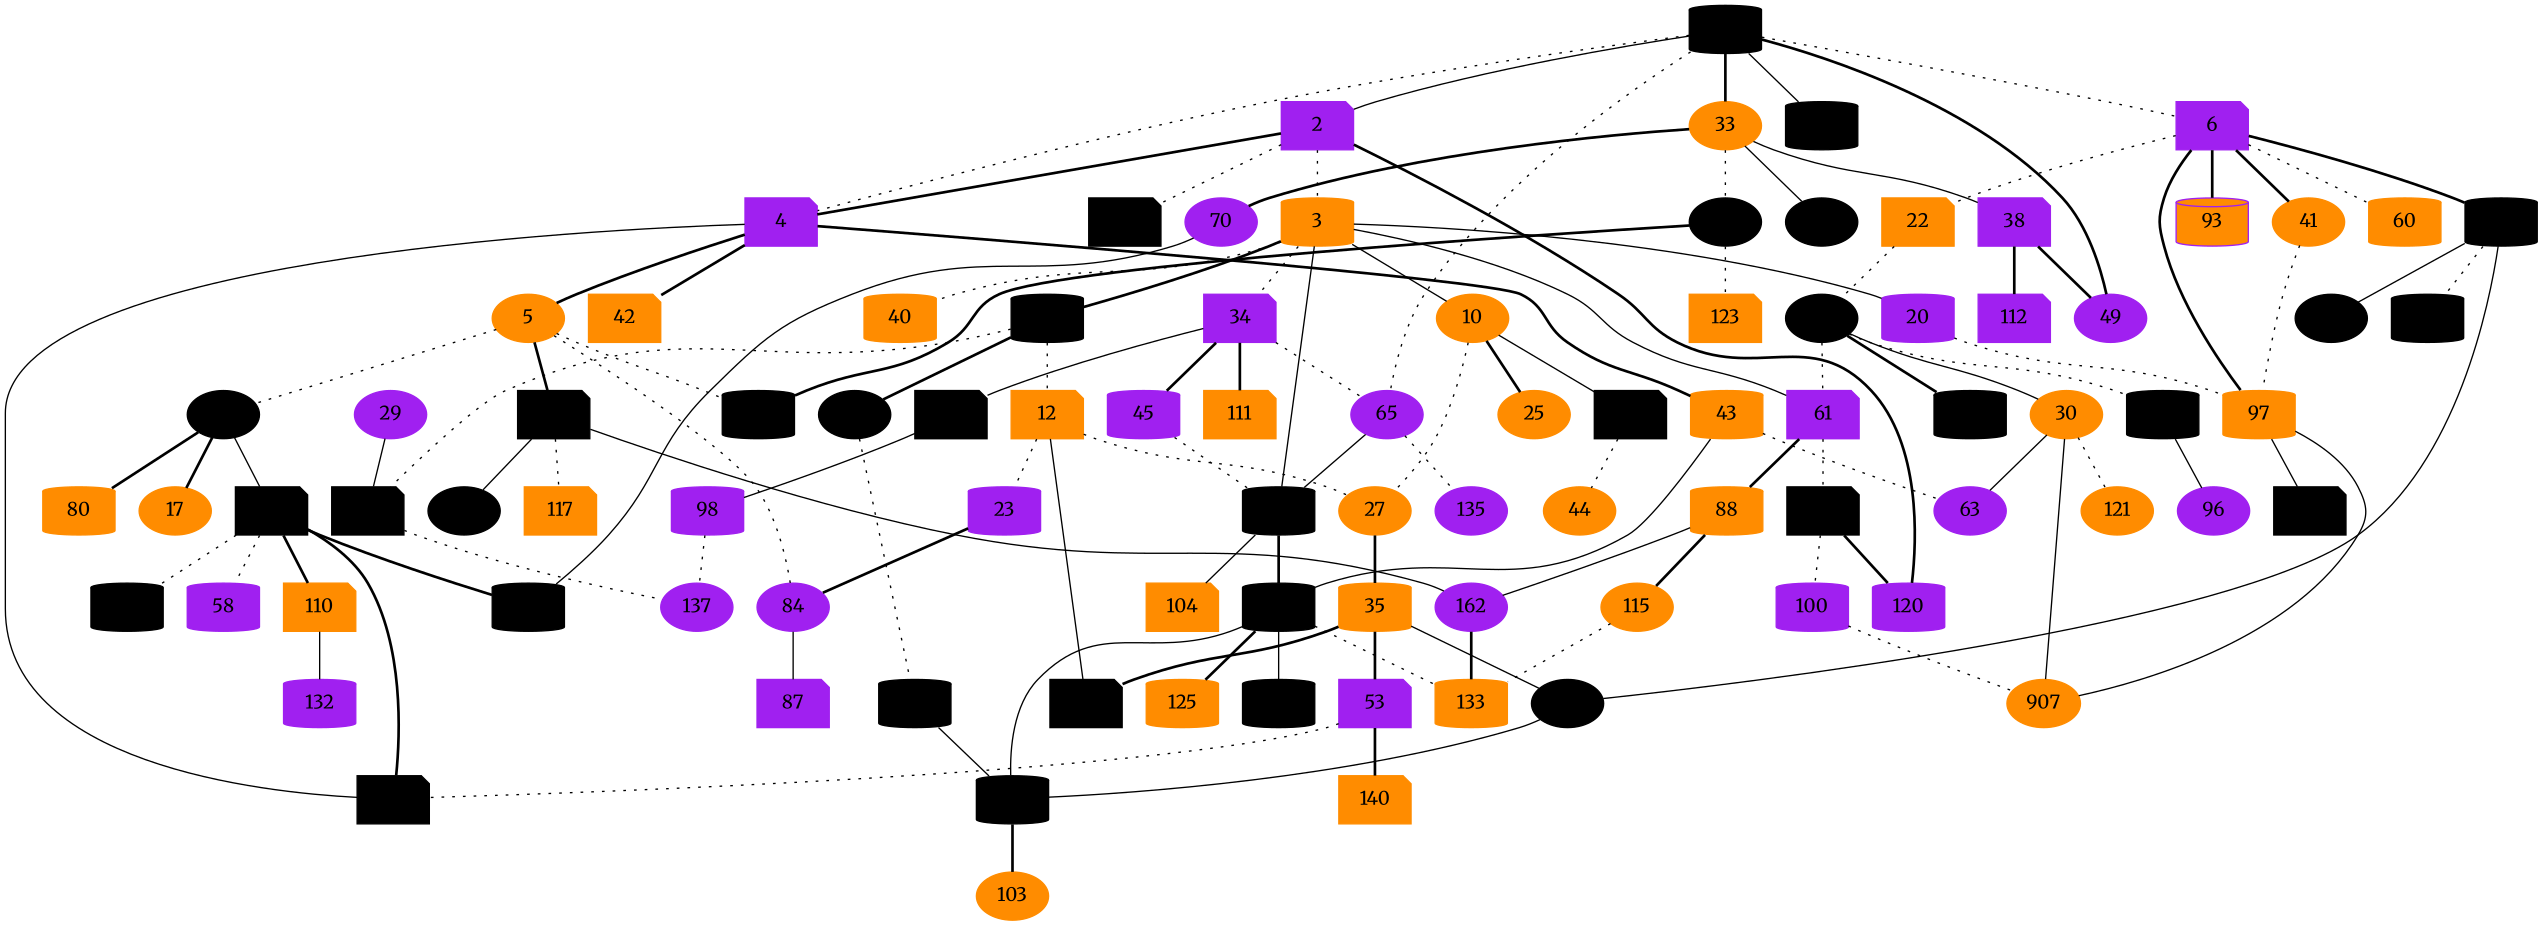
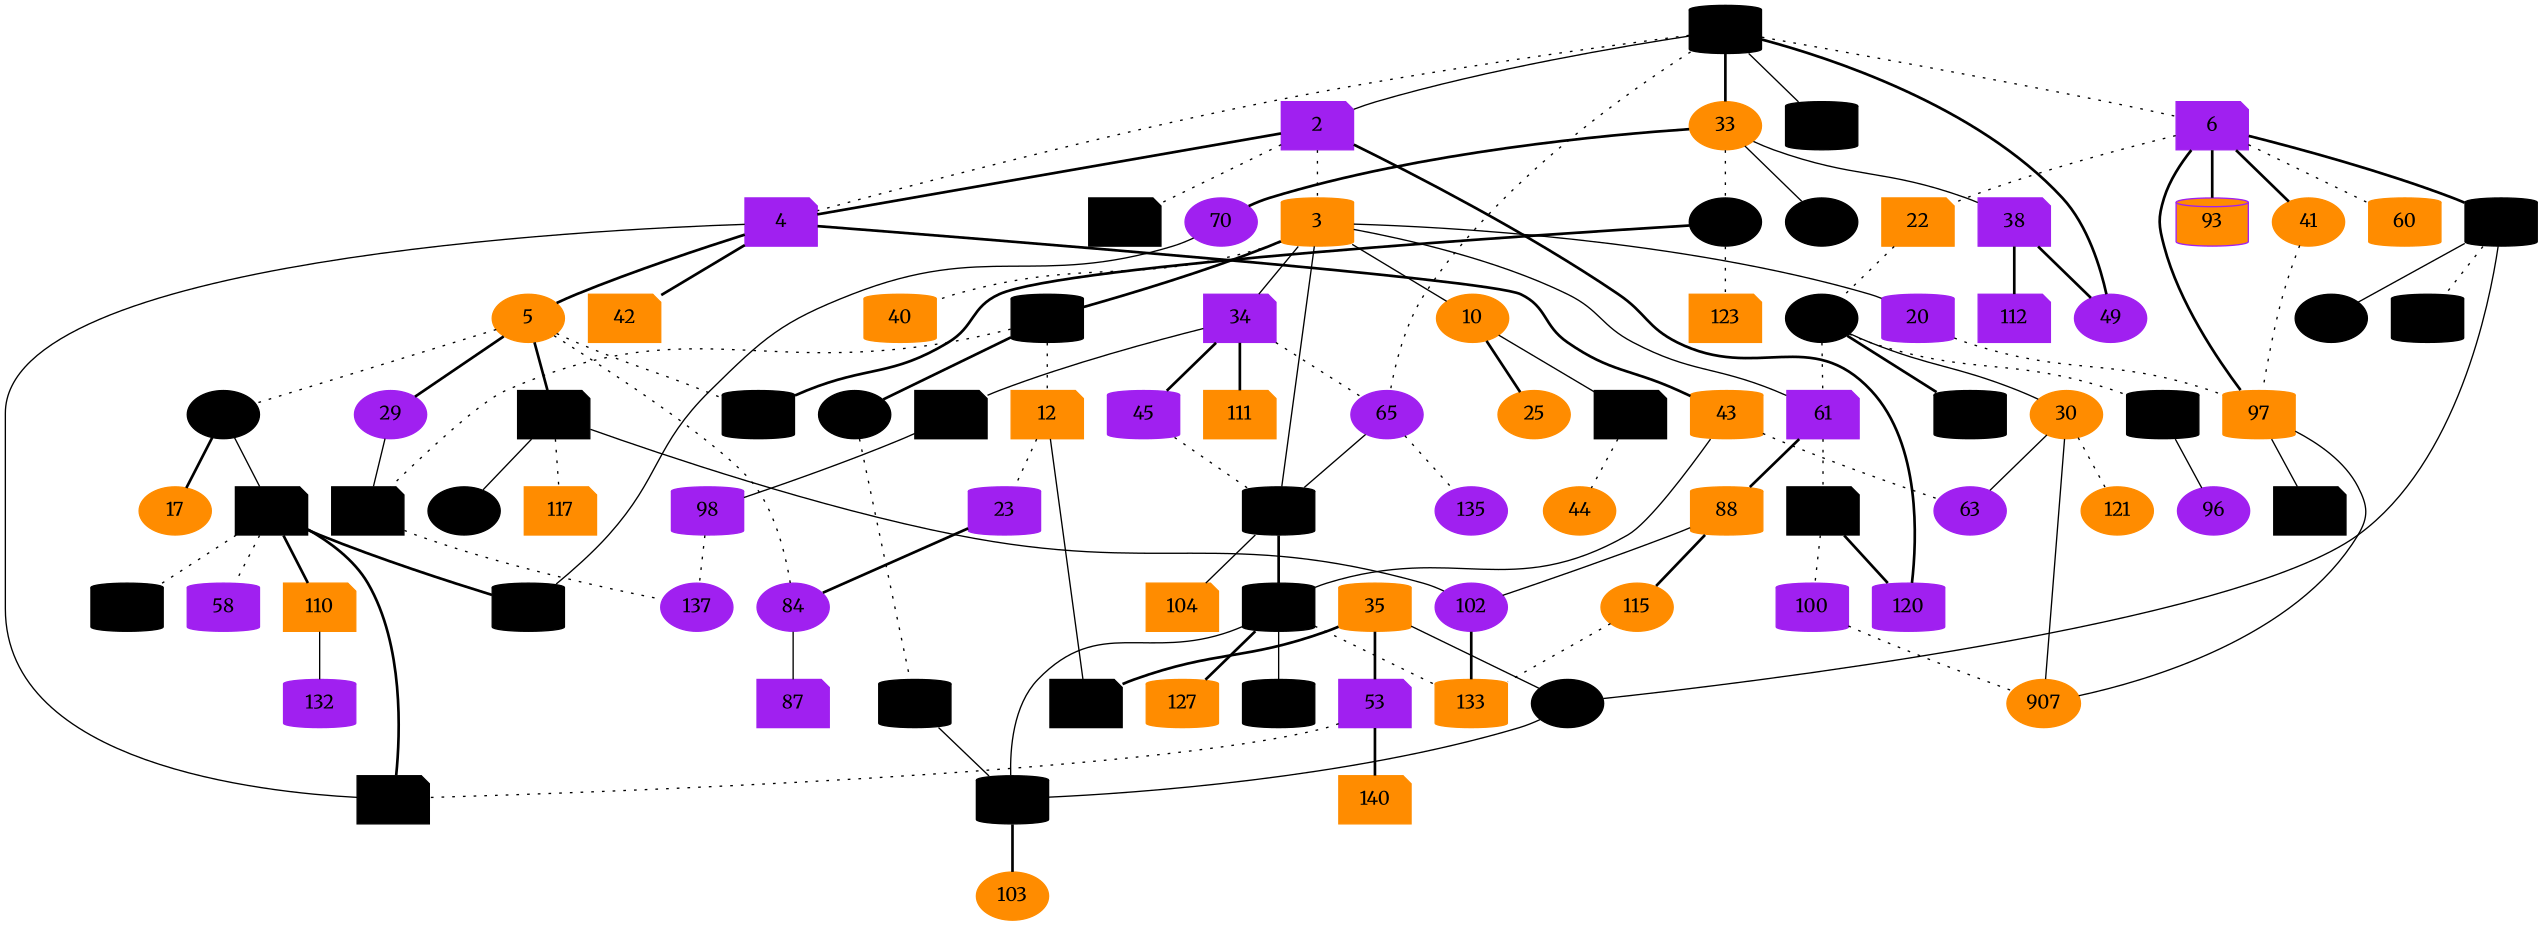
  graph {
    fontname=Merriweather
    node [color=black fontname=Merriweather shape=cylinder style=filled]
    edge [fontname=Merriweather style=dotted]
    1 [super="+19"]
    2 [color=purple shape=note super="+66"]
    4 [color=purple shape=note super="+16"]
    6 [color=purple shape=note super="+15"]
    33 [color=darkorange shape=ellipse super="+86"]
    47
    49 [color=purple shape=ellipse super="+99"]
    65 [color=purple shape=ellipse super="+119"]
    3 [color=darkorange super="+8"]
    120 [color=purple]
    134 [shape=note]
    5 [color=darkorange shape=ellipse super="+21"]
    42 [color=darkorange shape=note]
    43 [color=darkorange super="+54"]
    64 [shape=note]
    14 [super="+31"]
    22 [color=darkorange shape=note]
    41 [color=darkorange shape=ellipse super="+71"]
    60 [color=darkorange]
    93 [color=purple fillcolor=darkorange]
    97 [color=darkorange]
    36 [shape=ellipse]
    38 [color=purple shape=note super="+89"]
    70 [color=purple shape=ellipse super="+94"]
    77 [shape=ellipse]
    82 [super="+128"]
    135 [color=purple shape=ellipse]
    9
    10 [color=darkorange shape=ellipse]
    20 [color=purple]
    34 [color=purple shape=note super="+55"]
    40 [color=darkorange]
    61 [color=purple shape=note super="+113"]
    12 [color=darkorange shape=note super="+13"]
    39 [shape=note super="+91"]
    50 [shape=ellipse]
    18 [shape=note super="+69"]
    25 [color=darkorange shape=ellipse super="+75"]
-   27 [color=darkorange shape=ellipse super="+67"]
    45 [color=purple super="+46"]
    79 [shape=note]
    111 [color=darkorange shape=note]
    74 [shape=note super="+124"]
    88 [color=darkorange]
    85 [super="+90"]
    104 [color=darkorange shape=note]
    7 [shape=ellipse super="+11"]
    29 [color=purple shape=ellipse]
    48 [shape=note super="+57"]
    84 [color=purple shape=ellipse super="+105"]
    108 [super="+114"]
    63 [color=purple shape=ellipse super="+92"]
    17 [color=darkorange shape=ellipse]
    24 [shape=note super="+52"]
-   80 [color=darkorange]
    101 [shape=ellipse]
-   102 [color=purple shape=ellipse super="+126" label=162]
+   102 [color=purple shape=ellipse super="+126"]
    117 [color=darkorange shape=note]
    87 [color=purple shape=note]
    32 [shape=ellipse super="+59"]
    37 [super="+122"]
    73 [shape=ellipse super="+106"]
    26 [shape=ellipse super="+28"]
    n64 [color=darkorange label=907 shape=ellipse]
    129 [shape=note]
    56 [super="+81"]
    58 [color=purple super="+139"]
    110 [color=darkorange shape=note]
    116 [super="+118"]
    23 [color=purple super="+76"]
    62 [shape=note]
    137 [color=purple shape=ellipse]
    51 [super="+68"]
    44 [color=darkorange shape=ellipse]
    35 [color=darkorange super="+109"]
    95
    30 [color=darkorange shape=ellipse super="+78"]
    72
    83
    132 [color=purple]
    121 [color=darkorange shape=ellipse]
    96 [color=purple shape=ellipse]
    53 [color=purple shape=note super="+138"]
    112 [color=purple shape=note super="+125"]
    123 [color=darkorange shape=note]
    98 [color=purple]
    140 [color=darkorange shape=note]
-   127 [color=darkorange label=125]
+   127 [color=darkorange]
    131
    133 [color=darkorange super="+136"]
    103 [color=darkorange shape=ellipse]
    100 [color=purple]
    115 [color=darkorange shape=ellipse super="+130"]
    1 -- 2 [style=solid]
    1 -- 4
    1 -- 6
    1 -- 33 [style=bold]
    1 -- 47 [style=solid]
    1 -- 49 [style=bold]
    1 -- 65
    2 -- 4 [style=bold]
    2 -- 3
    2 -- 120 [style=bold]
    2 -- 134
    4 -- 5 [style=bold]
    4 -- 42 [style=bold]
    4 -- 43 [style=bold]
    4 -- 64 [style=solid]
    6 -- 14 [style=bold]
    6 -- 22
    6 -- 41 [style=bold]
    6 -- 60
    6 -- 93 [style=bold]
    6 -- 97 [style=bold]
    33 -- 36 [style=solid]
    33 -- 38 [style=solid]
    33 -- 70 [style=bold]
    33 -- 77
    65 -- 82 [style=solid]
    65 -- 135
    3 -- 82 [style=solid]
    3 -- 9 [style=bold]
    3 -- 10 [style=solid]
    3 -- 20 [style=solid]
-   3 -- 34
+   3 -- 34 [style=solid]
    3 -- 40
    3 -- 61 [style=solid]
    5 -- 7
+   5 -- 29 [style=bold]
    5 -- 48 [style=bold]
    5 -- 84
    5 -- 108
    43 -- 85 [style=solid]
    43 -- 63
    14 -- 32 [style=solid]
    14 -- 37
    14 -- 73 [style=solid]
    22 -- 26
    41 -- 97
    97 -- n64 [style=solid]
    97 -- 129 [style=solid]
    38 -- 49 [style=bold]
    38 -- 112 [style=bold]
    70 -- 116 [style=solid]
    77 -- 108 [style=bold]
    77 -- 123
    82 -- 85 [style=bold]
    82 -- 104 [style=solid]
    9 -- 12
    9 -- 39
    9 -- 50 [style=bold]
    10 -- 18 [style=solid]
    10 -- 25 [style=bold]
-   10 -- 27
    20 -- 97
    34 -- 65
    34 -- 45 [style=bold]
    34 -- 79 [style=solid]
    34 -- 111 [style=bold]
    61 -- 74
    61 -- 88 [style=bold]
-   12 -- 27
    12 -- 23
    12 -- 62 [style=solid]
    39 -- 137
    50 -- 51
    18 -- 44
-   27 -- 35 [style=bold]
    45 -- 82
    79 -- 98 [style=solid]
    74 -- 120 [style=bold]
    74 -- 100
    88 -- 102 [style=solid]
    88 -- 115 [style=bold]
    85 -- 95 [style=solid]
    85 -- 127 [style=bold]
    85 -- 131 [style=solid]
    85 -- 133
    7 -- 17 [style=bold]
    7 -- 24 [style=solid]
-   7 -- 80 [style=bold]
    29 -- 39 [style=solid]
    48 -- 101 [style=solid]
    48 -- 102 [style=solid]
    48 -- 117
    84 -- 87 [style=solid]
    24 -- 64 [style=bold]
    24 -- 56
    24 -- 58
    24 -- 110 [style=bold]
    24 -- 116 [style=bold]
    102 -- 133 [style=bold]
    73 -- 95 [style=solid]
    26 -- 61
    26 -- 30 [style=solid]
    26 -- 72 [style=bold]
    26 -- 83
    110 -- 132 [style=solid]
    23 -- 84 [style=bold]
    51 -- 95 [style=solid]
    35 -- 73 [style=solid]
    35 -- 62 [style=bold]
    35 -- 53 [style=bold]
    95 -- 103 [style=bold]
    30 -- 63 [style=solid]
    30 -- n64 [style=solid]
    30 -- 121
    83 -- 96 [style=solid]
    53 -- 64
    53 -- 140 [style=bold]
    98 -- 137
    100 -- n64
    115 -- 133
  }
